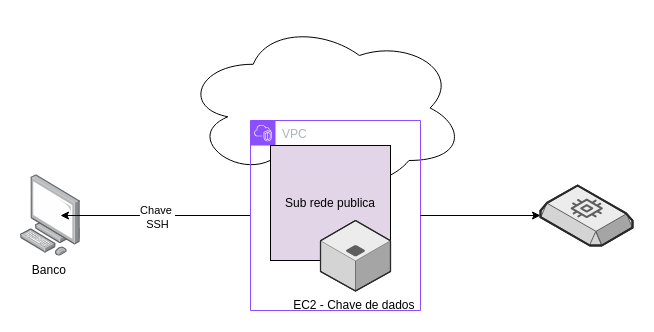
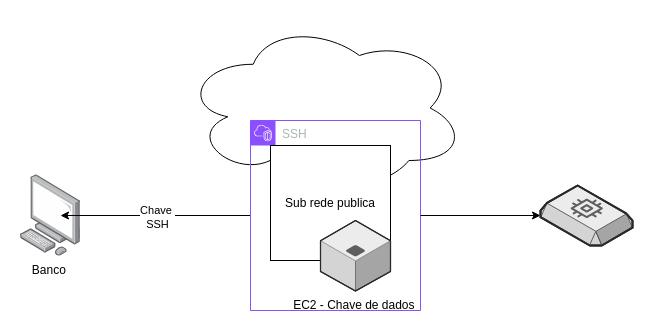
  <mxCell id="0" value="" />
  <mxCell id="1" parent="0" />
  <mxCell id="2" value="" style="ellipse;shape=cloud;whiteSpace=wrap;html=1;" vertex="1" parent="1"><mxGeometry x="182" y="20" width="283.01" height="175" as="geometry" /></mxCell>
  <mxCell id="3" value="Banco&amp;nbsp;" style="image;points=[];aspect=fixed;html=1;align=center;shadow=0;dashed=0;image=img/lib/allied_telesis/computer_and_terminals/Personal_Computer.svg;" vertex="1" parent="1"><mxGeometry x="20" y="174.34" width="60" height="81.32" as="geometry" /></mxCell>
  <mxCell id="4" style="edgeStyle=orthogonalEdgeStyle;rounded=0;orthogonalLoop=1;jettySize=auto;html=1;exitX=0;exitY=0.5;exitDx=0;exitDy=0;" edge="1" parent="1" source="6"><mxGeometry relative="1" as="geometry"><mxPoint x="60" y="215" as="targetPoint" /></mxGeometry></mxCell>
  <mxCell id="5" value="Chave&amp;nbsp;&lt;div&gt;SSH&lt;/div&gt;" style="edgeLabel;html=1;align=center;verticalAlign=middle;resizable=0;points=[];" vertex="1" connectable="0" parent="4"><mxGeometry x="-0.012" y="1" relative="1" as="geometry"><mxPoint as="offset" /></mxGeometry></mxCell>
- <mxCell id="6" value="VPC" style="points=[[0,0],[0.25,0],[0.5,0],[0.75,0],[1,0],[1,0.25],[1,0.5],[1,0.75],[1,1],[0.75,1],[0.5,1],[0.25,1],[0,1],[0,0.75],[0,0.5],[0,0.25]];outlineConnect=0;gradientColor=none;html=1;whiteSpace=wrap;fontSize=12;fontStyle=0;container=1;pointerEvents=0;collapsible=0;recursiveResize=0;shape=mxgraph.aws4.group;grIcon=mxgraph.aws4.group_vpc2;strokeColor=#8C4FFF;fillColor=none;verticalAlign=top;align=left;spacingLeft=30;fontColor=#AAB7B8;dashed=0;" vertex="1" parent="1"><mxGeometry x="250" y="120" width="170" height="190" as="geometry" /></mxCell>
- <mxCell id="7" value="Sub rede publica" style="whiteSpace=wrap;html=1;align=center;treeFolding=1;treeMoving=1;newEdgeStyle={&quot;edgeStyle&quot;:&quot;elbowEdgeStyle&quot;,&quot;startArrow&quot;:&quot;none&quot;,&quot;endArrow&quot;:&quot;none&quot;};fillColor=#e1d5e7;" vertex="1" parent="6"><mxGeometry x="20" y="25" width="120" height="115" as="geometry" /></mxCell>
+ <mxCell id="6" value="SSH" style="points=[[0,0],[0.25,0],[0.5,0],[0.75,0],[1,0],[1,0.25],[1,0.5],[1,0.75],[1,1],[0.75,1],[0.5,1],[0.25,1],[0,1],[0,0.75],[0,0.5],[0,0.25]];outlineConnect=0;gradientColor=none;html=1;whiteSpace=wrap;fontSize=12;fontStyle=0;container=1;pointerEvents=0;collapsible=0;recursiveResize=0;shape=mxgraph.aws4.group;grIcon=mxgraph.aws4.group_vpc2;strokeColor=#8C4FFF;fillColor=none;verticalAlign=top;align=left;spacingLeft=30;fontColor=#AAB7B8;dashed=0;" vertex="1" parent="1"><mxGeometry x="250" y="120" width="170" height="190" as="geometry" /></mxCell>
+ <mxCell id="7" value="Sub rede publica" style="whiteSpace=wrap;html=1;align=center;treeFolding=1;treeMoving=1;newEdgeStyle={&quot;edgeStyle&quot;:&quot;elbowEdgeStyle&quot;,&quot;startArrow&quot;:&quot;none&quot;,&quot;endArrow&quot;:&quot;none&quot;};" vertex="1" parent="6"><mxGeometry x="20" y="25" width="120" height="115" as="geometry" /></mxCell>
  <mxCell id="8" value="EC2 - Chave de dados&amp;nbsp;" style="verticalLabelPosition=bottom;html=1;verticalAlign=top;strokeWidth=1;align=center;outlineConnect=0;dashed=0;outlineConnect=0;shape=mxgraph.aws3d.application_server;fillColor=#ECECEC;strokeColor=#5E5E5E;aspect=fixed;strokeColor2=#292929;" vertex="1" parent="6"><mxGeometry x="70" y="100" width="70" height="70.58" as="geometry" /></mxCell>
  <mxCell id="9" value="" style="edgeStyle=orthogonalEdgeStyle;rounded=0;orthogonalLoop=1;jettySize=auto;html=1;exitX=1;exitY=0.5;exitDx=0;exitDy=0;" edge="1" parent="1" source="6" target="10"><mxGeometry relative="1" as="geometry"><mxPoint x="680" y="215" as="targetPoint" /><mxPoint x="390" y="215" as="sourcePoint" /></mxGeometry></mxCell>
  <mxCell id="10" value="" style="verticalLabelPosition=bottom;html=1;verticalAlign=top;strokeWidth=1;align=center;outlineConnect=0;dashed=0;outlineConnect=0;shape=mxgraph.aws3d.ebs2;fillColor=#ECECEC;strokeColor=#5E5E5E;aspect=fixed;strokeColor2=#292929;" vertex="1" parent="1"><mxGeometry x="540" y="185" width="92" height="60" as="geometry" /></mxCell>
